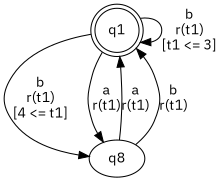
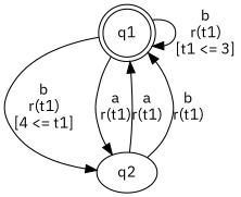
  digraph {
    fontname="IBM Plex Sans"
    node [fontname="IBM Plex Sans"]
    edge [fontname="IBM Plex Sans"]
    n1 [label=q1 shape=doublecircle]
-   n2 [label=q8]
+   n2 [label=q2]
    n1 -> n1 [label="b\nr(t1)\n[t1 <= 3]"]
    n1 -> n2 [label="b\nr(t1)\n[4 <= t1]"]
    n1 -> n2 [label="a\nr(t1)\n"]
    n2 -> n1 [label="a\nr(t1)\n"]
    n2 -> n1 [label="b\nr(t1)\n"]
  }
